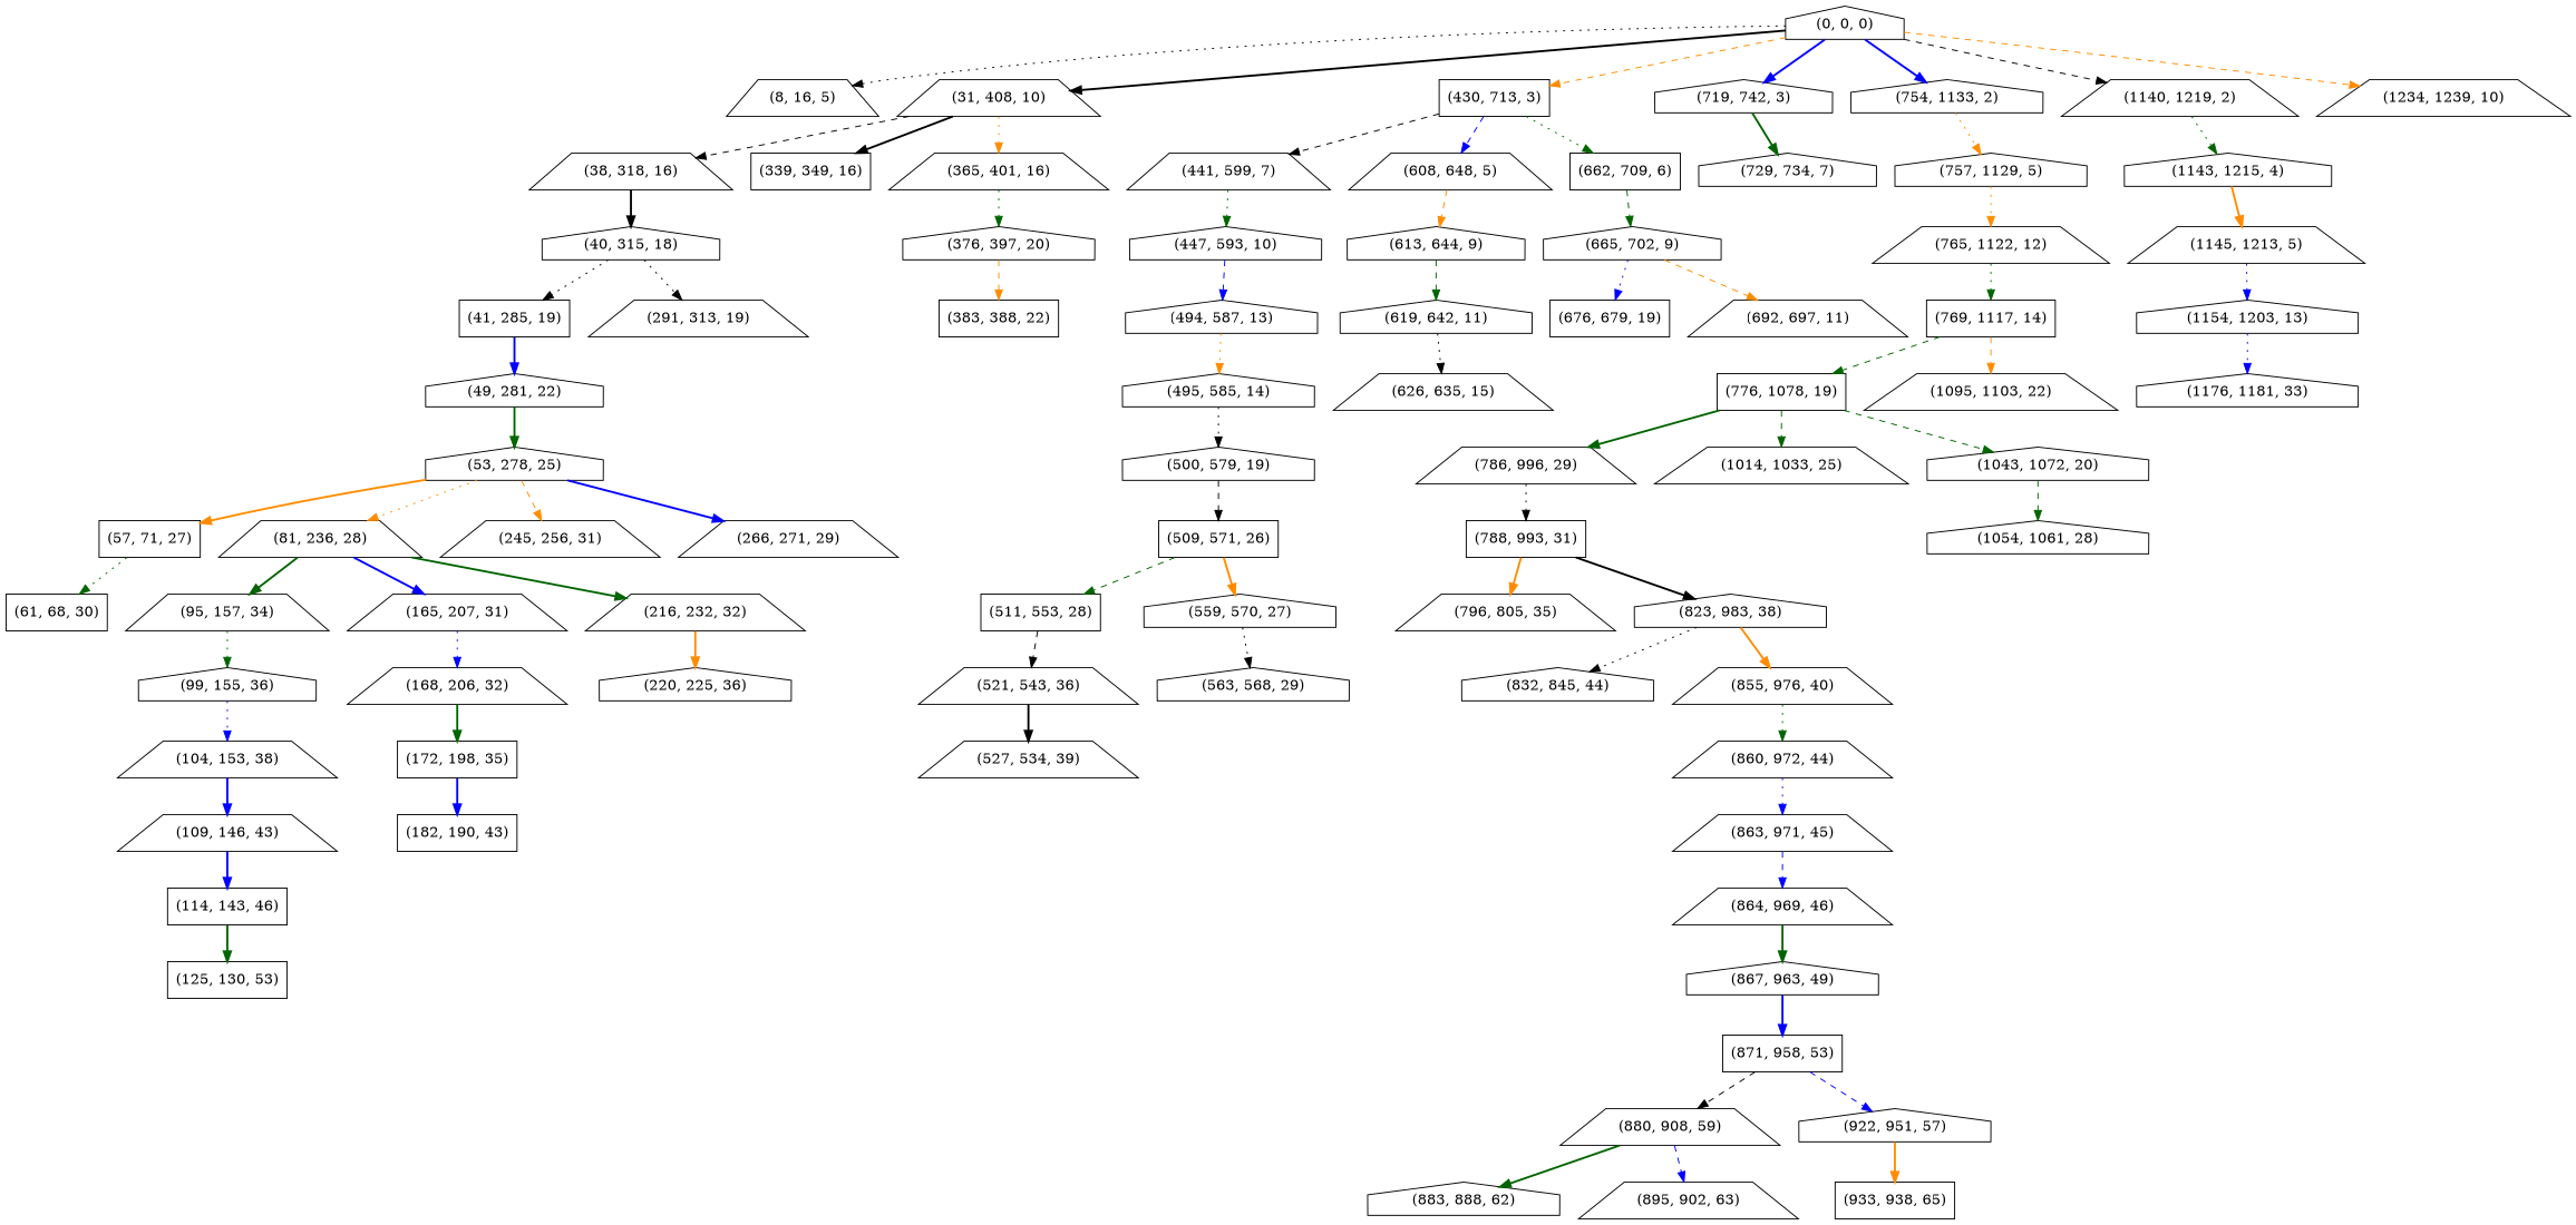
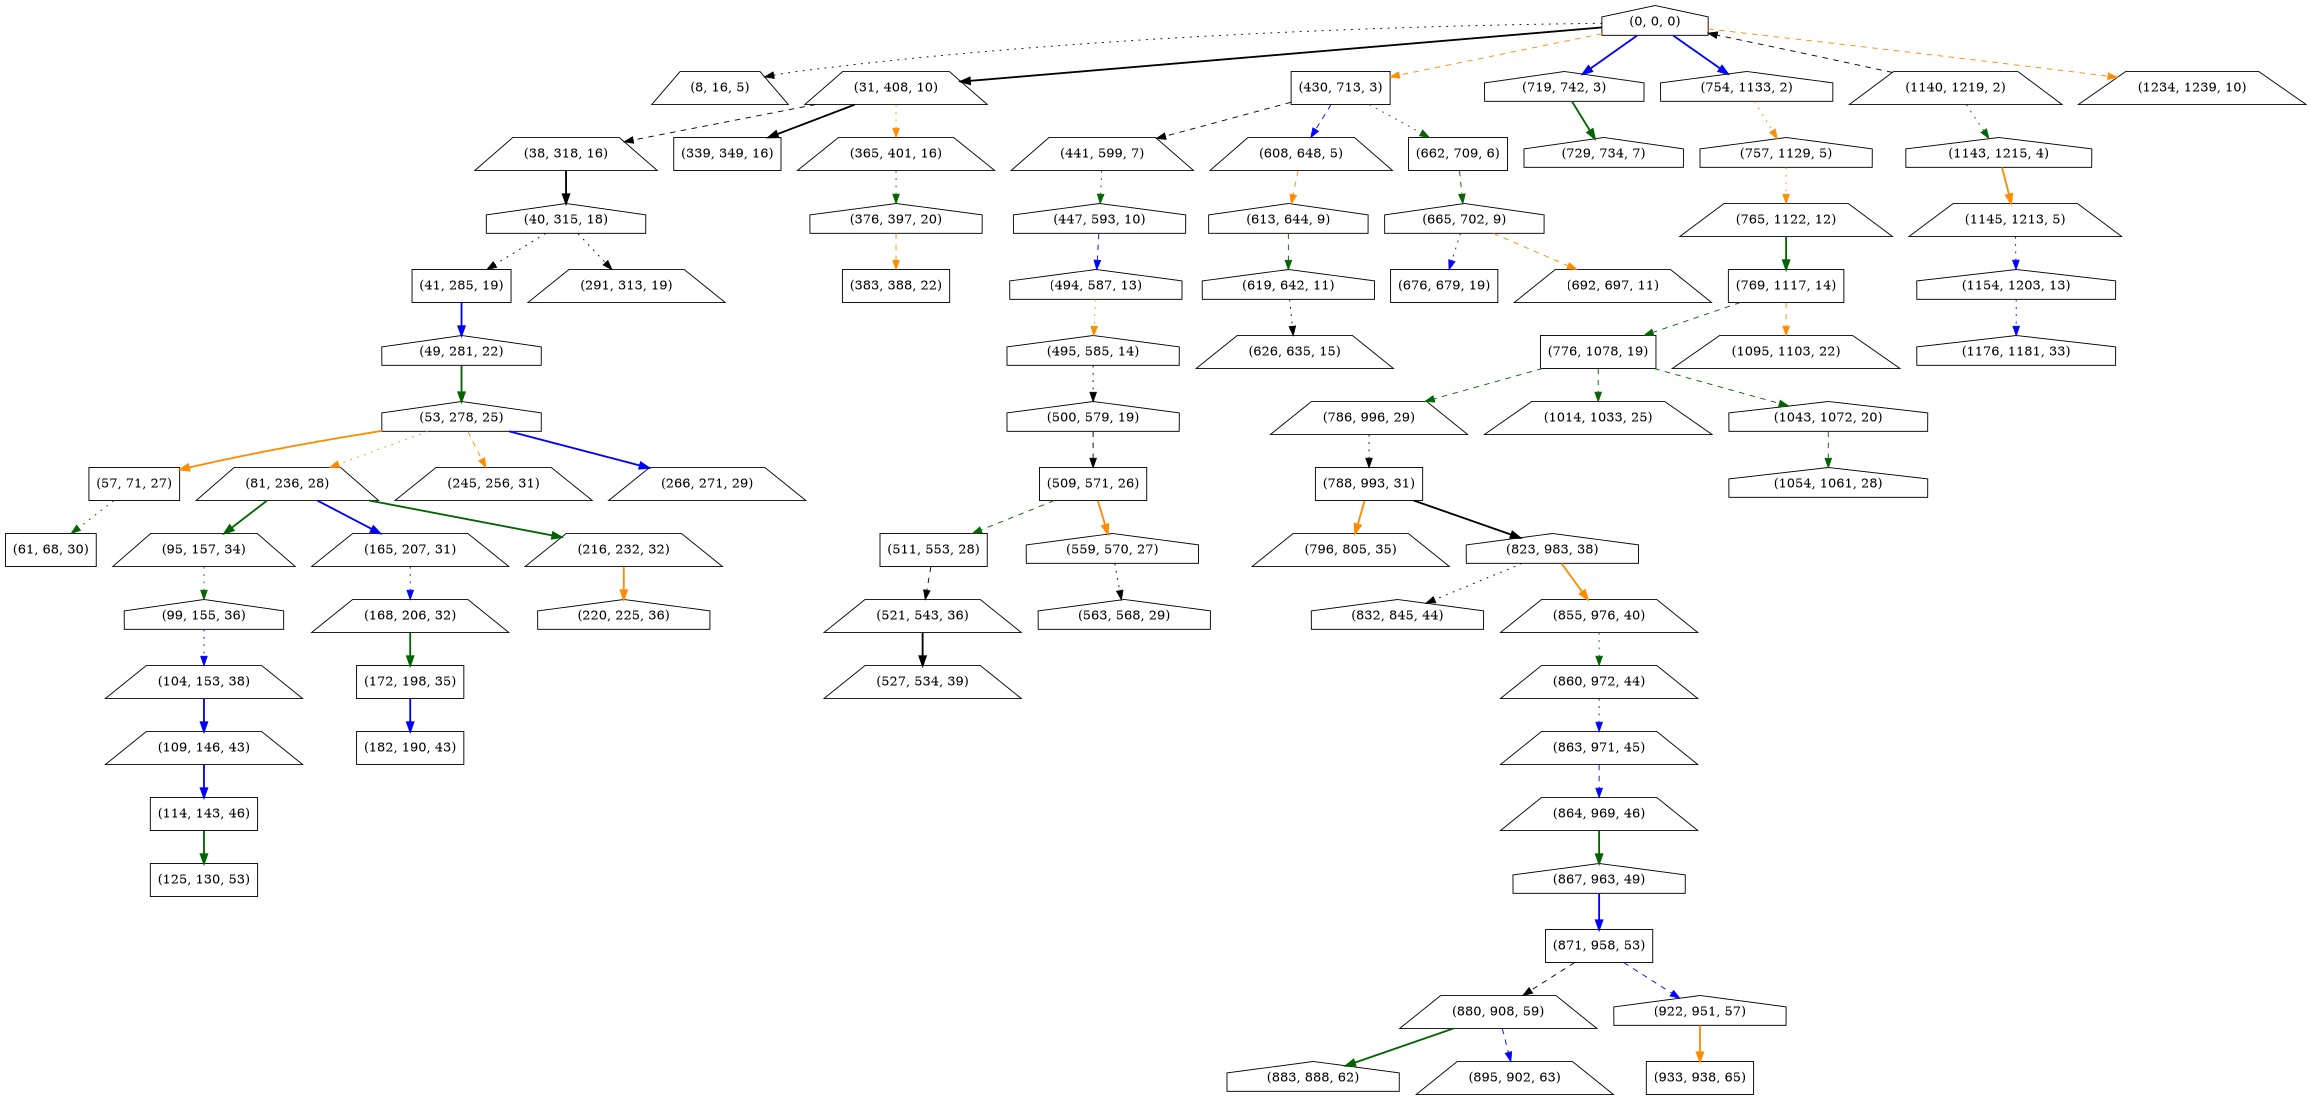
  digraph {
    node [shape=trapezium]
    edge [color=darkgreen style=bold]
    "(0, 0, 0)" [shape=house]
    "(8, 16, 5)"
    "(31, 408, 10)"
    "(430, 713, 3)" [shape=box]
    "(719, 742, 3)" [shape=house]
    "(754, 1133, 2)" [shape=house]
    "(1140, 1219, 2)"
    "(1234, 1239, 10)"
    "(38, 318, 16)"
    "(339, 349, 16)" [shape=box]
    "(365, 401, 16)"
    "(441, 599, 7)"
    "(608, 648, 5)"
    "(662, 709, 6)" [shape=box]
    "(729, 734, 7)" [shape=house]
    "(757, 1129, 5)" [shape=house]
    "(1143, 1215, 4)" [shape=house]
    "(40, 315, 18)" [shape=house]
    "(376, 397, 20)" [shape=house]
    "(41, 285, 19)" [shape=box]
    "(291, 313, 19)"
    "(49, 281, 22)" [shape=house]
    "(53, 278, 25)" [shape=house]
    "(57, 71, 27)" [shape=box]
    "(81, 236, 28)"
    "(245, 256, 31)"
    "(266, 271, 29)"
    "(61, 68, 30)" [shape=box]
    "(95, 157, 34)"
    "(165, 207, 31)"
    "(216, 232, 32)"
    "(99, 155, 36)" [shape=house]
    "(168, 206, 32)"
    "(220, 225, 36)" [shape=house]
    "(104, 153, 38)"
    "(109, 146, 43)"
    "(114, 143, 46)" [shape=box]
    "(125, 130, 53)" [shape=box]
    "(172, 198, 35)" [shape=box]
    "(182, 190, 43)" [shape=box]
    "(383, 388, 22)" [shape=box]
    "(447, 593, 10)" [shape=house]
    "(613, 644, 9)" [shape=house]
    "(665, 702, 9)" [shape=house]
    "(494, 587, 13)" [shape=house]
    "(495, 585, 14)" [shape=house]
    "(500, 579, 19)" [shape=house]
    "(509, 571, 26)" [shape=box]
    "(511, 553, 28)" [shape=box]
    "(559, 570, 27)" [shape=house]
    "(521, 543, 36)"
    "(563, 568, 29)" [shape=house]
    "(527, 534, 39)"
    "(619, 642, 11)" [shape=house]
    "(626, 635, 15)"
    "(676, 679, 19)" [shape=box]
    "(692, 697, 11)"
    "(765, 1122, 12)"
    "(769, 1117, 14)" [shape=box]
    "(776, 1078, 19)" [shape=box]
    "(1095, 1103, 22)"
    "(786, 996, 29)"
    "(1014, 1033, 25)"
    "(1043, 1072, 20)" [shape=house]
    "(788, 993, 31)" [shape=box]
    "(1054, 1061, 28)" [shape=house]
    "(796, 805, 35)"
    "(823, 983, 38)" [shape=house]
    "(832, 845, 44)" [shape=house]
    "(855, 976, 40)"
    "(860, 972, 44)"
    "(863, 971, 45)"
    "(864, 969, 46)"
    "(867, 963, 49)" [shape=house]
    "(871, 958, 53)" [shape=box]
    "(880, 908, 59)"
    "(922, 951, 57)" [shape=house]
    "(883, 888, 62)" [shape=house]
    "(895, 902, 63)"
    "(933, 938, 65)" [shape=box]
    "(1145, 1213, 5)"
    "(1154, 1203, 13)" [shape=house]
    "(1176, 1181, 33)" [shape=house]
    "(0, 0, 0)" -> "(8, 16, 5)" [color=black style=dotted]
    "(0, 0, 0)" -> "(31, 408, 10)" [color=black]
    "(0, 0, 0)" -> "(430, 713, 3)" [color=darkorange style=dashed]
    "(0, 0, 0)" -> "(719, 742, 3)" [color=blue]
    "(0, 0, 0)" -> "(754, 1133, 2)" [color=blue]
-   "(0, 0, 0)" -> "(1140, 1219, 2)" [color=black style=dashed]
+   "(1140, 1219, 2)" -> "(0, 0, 0)" [color=black style=dashed]
    "(0, 0, 0)" -> "(1234, 1239, 10)" [color=darkorange style=dashed]
    "(31, 408, 10)" -> "(38, 318, 16)" [color=black style=dashed]
    "(31, 408, 10)" -> "(339, 349, 16)" [color=black]
    "(31, 408, 10)" -> "(365, 401, 16)" [color=darkorange style=dotted]
    "(430, 713, 3)" -> "(441, 599, 7)" [color=black style=dashed]
    "(430, 713, 3)" -> "(608, 648, 5)" [color=blue style=dashed]
    "(430, 713, 3)" -> "(662, 709, 6)" [style=dotted]
    "(719, 742, 3)" -> "(729, 734, 7)"
    "(754, 1133, 2)" -> "(757, 1129, 5)" [color=darkorange style=dotted]
    "(1140, 1219, 2)" -> "(1143, 1215, 4)" [style=dotted]
    "(38, 318, 16)" -> "(40, 315, 18)" [color=black]
    "(365, 401, 16)" -> "(376, 397, 20)" [style=dotted]
    "(441, 599, 7)" -> "(447, 593, 10)" [style=dotted]
    "(608, 648, 5)" -> "(613, 644, 9)" [color=darkorange style=dashed]
    "(662, 709, 6)" -> "(665, 702, 9)" [style=dashed]
    "(757, 1129, 5)" -> "(765, 1122, 12)" [color=darkorange style=dotted]
    "(1143, 1215, 4)" -> "(1145, 1213, 5)" [color=darkorange]
    "(40, 315, 18)" -> "(41, 285, 19)" [color=black style=dotted]
    "(40, 315, 18)" -> "(291, 313, 19)" [color=black style=dotted]
    "(376, 397, 20)" -> "(383, 388, 22)" [color=darkorange style=dashed]
    "(41, 285, 19)" -> "(49, 281, 22)" [color=blue]
    "(49, 281, 22)" -> "(53, 278, 25)"
    "(53, 278, 25)" -> "(57, 71, 27)" [color=darkorange]
    "(53, 278, 25)" -> "(81, 236, 28)" [color=darkorange style=dotted]
    "(53, 278, 25)" -> "(245, 256, 31)" [color=darkorange style=dashed]
    "(53, 278, 25)" -> "(266, 271, 29)" [color=blue]
    "(57, 71, 27)" -> "(61, 68, 30)" [style=dotted]
    "(81, 236, 28)" -> "(95, 157, 34)"
    "(81, 236, 28)" -> "(165, 207, 31)" [color=blue]
    "(81, 236, 28)" -> "(216, 232, 32)"
    "(95, 157, 34)" -> "(99, 155, 36)" [style=dotted]
    "(165, 207, 31)" -> "(168, 206, 32)" [color=blue style=dotted]
    "(216, 232, 32)" -> "(220, 225, 36)" [color=darkorange]
    "(99, 155, 36)" -> "(104, 153, 38)" [color=blue style=dotted]
    "(168, 206, 32)" -> "(172, 198, 35)"
    "(104, 153, 38)" -> "(109, 146, 43)" [color=blue]
    "(109, 146, 43)" -> "(114, 143, 46)" [color=blue]
    "(114, 143, 46)" -> "(125, 130, 53)"
    "(172, 198, 35)" -> "(182, 190, 43)" [color=blue]
    "(447, 593, 10)" -> "(494, 587, 13)" [color=blue style=dashed]
    "(613, 644, 9)" -> "(619, 642, 11)" [style=dashed]
    "(665, 702, 9)" -> "(676, 679, 19)" [color=blue style=dotted]
    "(665, 702, 9)" -> "(692, 697, 11)" [color=darkorange style=dashed]
    "(494, 587, 13)" -> "(495, 585, 14)" [color=darkorange style=dotted]
    "(495, 585, 14)" -> "(500, 579, 19)" [color=black style=dotted]
    "(500, 579, 19)" -> "(509, 571, 26)" [color=black style=dashed]
    "(509, 571, 26)" -> "(511, 553, 28)" [style=dashed]
    "(509, 571, 26)" -> "(559, 570, 27)" [color=darkorange]
    "(511, 553, 28)" -> "(521, 543, 36)" [color=black style=dashed]
    "(559, 570, 27)" -> "(563, 568, 29)" [color=black style=dotted]
    "(521, 543, 36)" -> "(527, 534, 39)" [color=black]
    "(619, 642, 11)" -> "(626, 635, 15)" [color=black style=dotted]
-   "(765, 1122, 12)" -> "(769, 1117, 14)" [style=dotted]
+   "(765, 1122, 12)" -> "(769, 1117, 14)"
    "(769, 1117, 14)" -> "(776, 1078, 19)" [style=dashed]
    "(769, 1117, 14)" -> "(1095, 1103, 22)" [color=darkorange style=dashed]
-   "(776, 1078, 19)" -> "(786, 996, 29)"
+   "(776, 1078, 19)" -> "(786, 996, 29)" [style=dashed]
    "(776, 1078, 19)" -> "(1014, 1033, 25)" [style=dashed]
    "(776, 1078, 19)" -> "(1043, 1072, 20)" [style=dashed]
    "(786, 996, 29)" -> "(788, 993, 31)" [color=black style=dotted]
    "(1043, 1072, 20)" -> "(1054, 1061, 28)" [style=dashed]
    "(788, 993, 31)" -> "(796, 805, 35)" [color=darkorange]
    "(788, 993, 31)" -> "(823, 983, 38)" [color=black]
    "(823, 983, 38)" -> "(832, 845, 44)" [color=black style=dotted]
    "(823, 983, 38)" -> "(855, 976, 40)" [color=darkorange]
    "(855, 976, 40)" -> "(860, 972, 44)" [style=dotted]
    "(860, 972, 44)" -> "(863, 971, 45)" [color=blue style=dotted]
    "(863, 971, 45)" -> "(864, 969, 46)" [color=blue style=dashed]
    "(864, 969, 46)" -> "(867, 963, 49)"
    "(867, 963, 49)" -> "(871, 958, 53)" [color=blue]
    "(871, 958, 53)" -> "(880, 908, 59)" [color=black style=dashed]
    "(871, 958, 53)" -> "(922, 951, 57)" [color=blue style=dashed]
    "(880, 908, 59)" -> "(883, 888, 62)"
    "(880, 908, 59)" -> "(895, 902, 63)" [color=blue style=dashed]
    "(922, 951, 57)" -> "(933, 938, 65)" [color=darkorange]
    "(1145, 1213, 5)" -> "(1154, 1203, 13)" [color=blue style=dotted]
    "(1154, 1203, 13)" -> "(1176, 1181, 33)" [color=blue style=dotted]
  }
